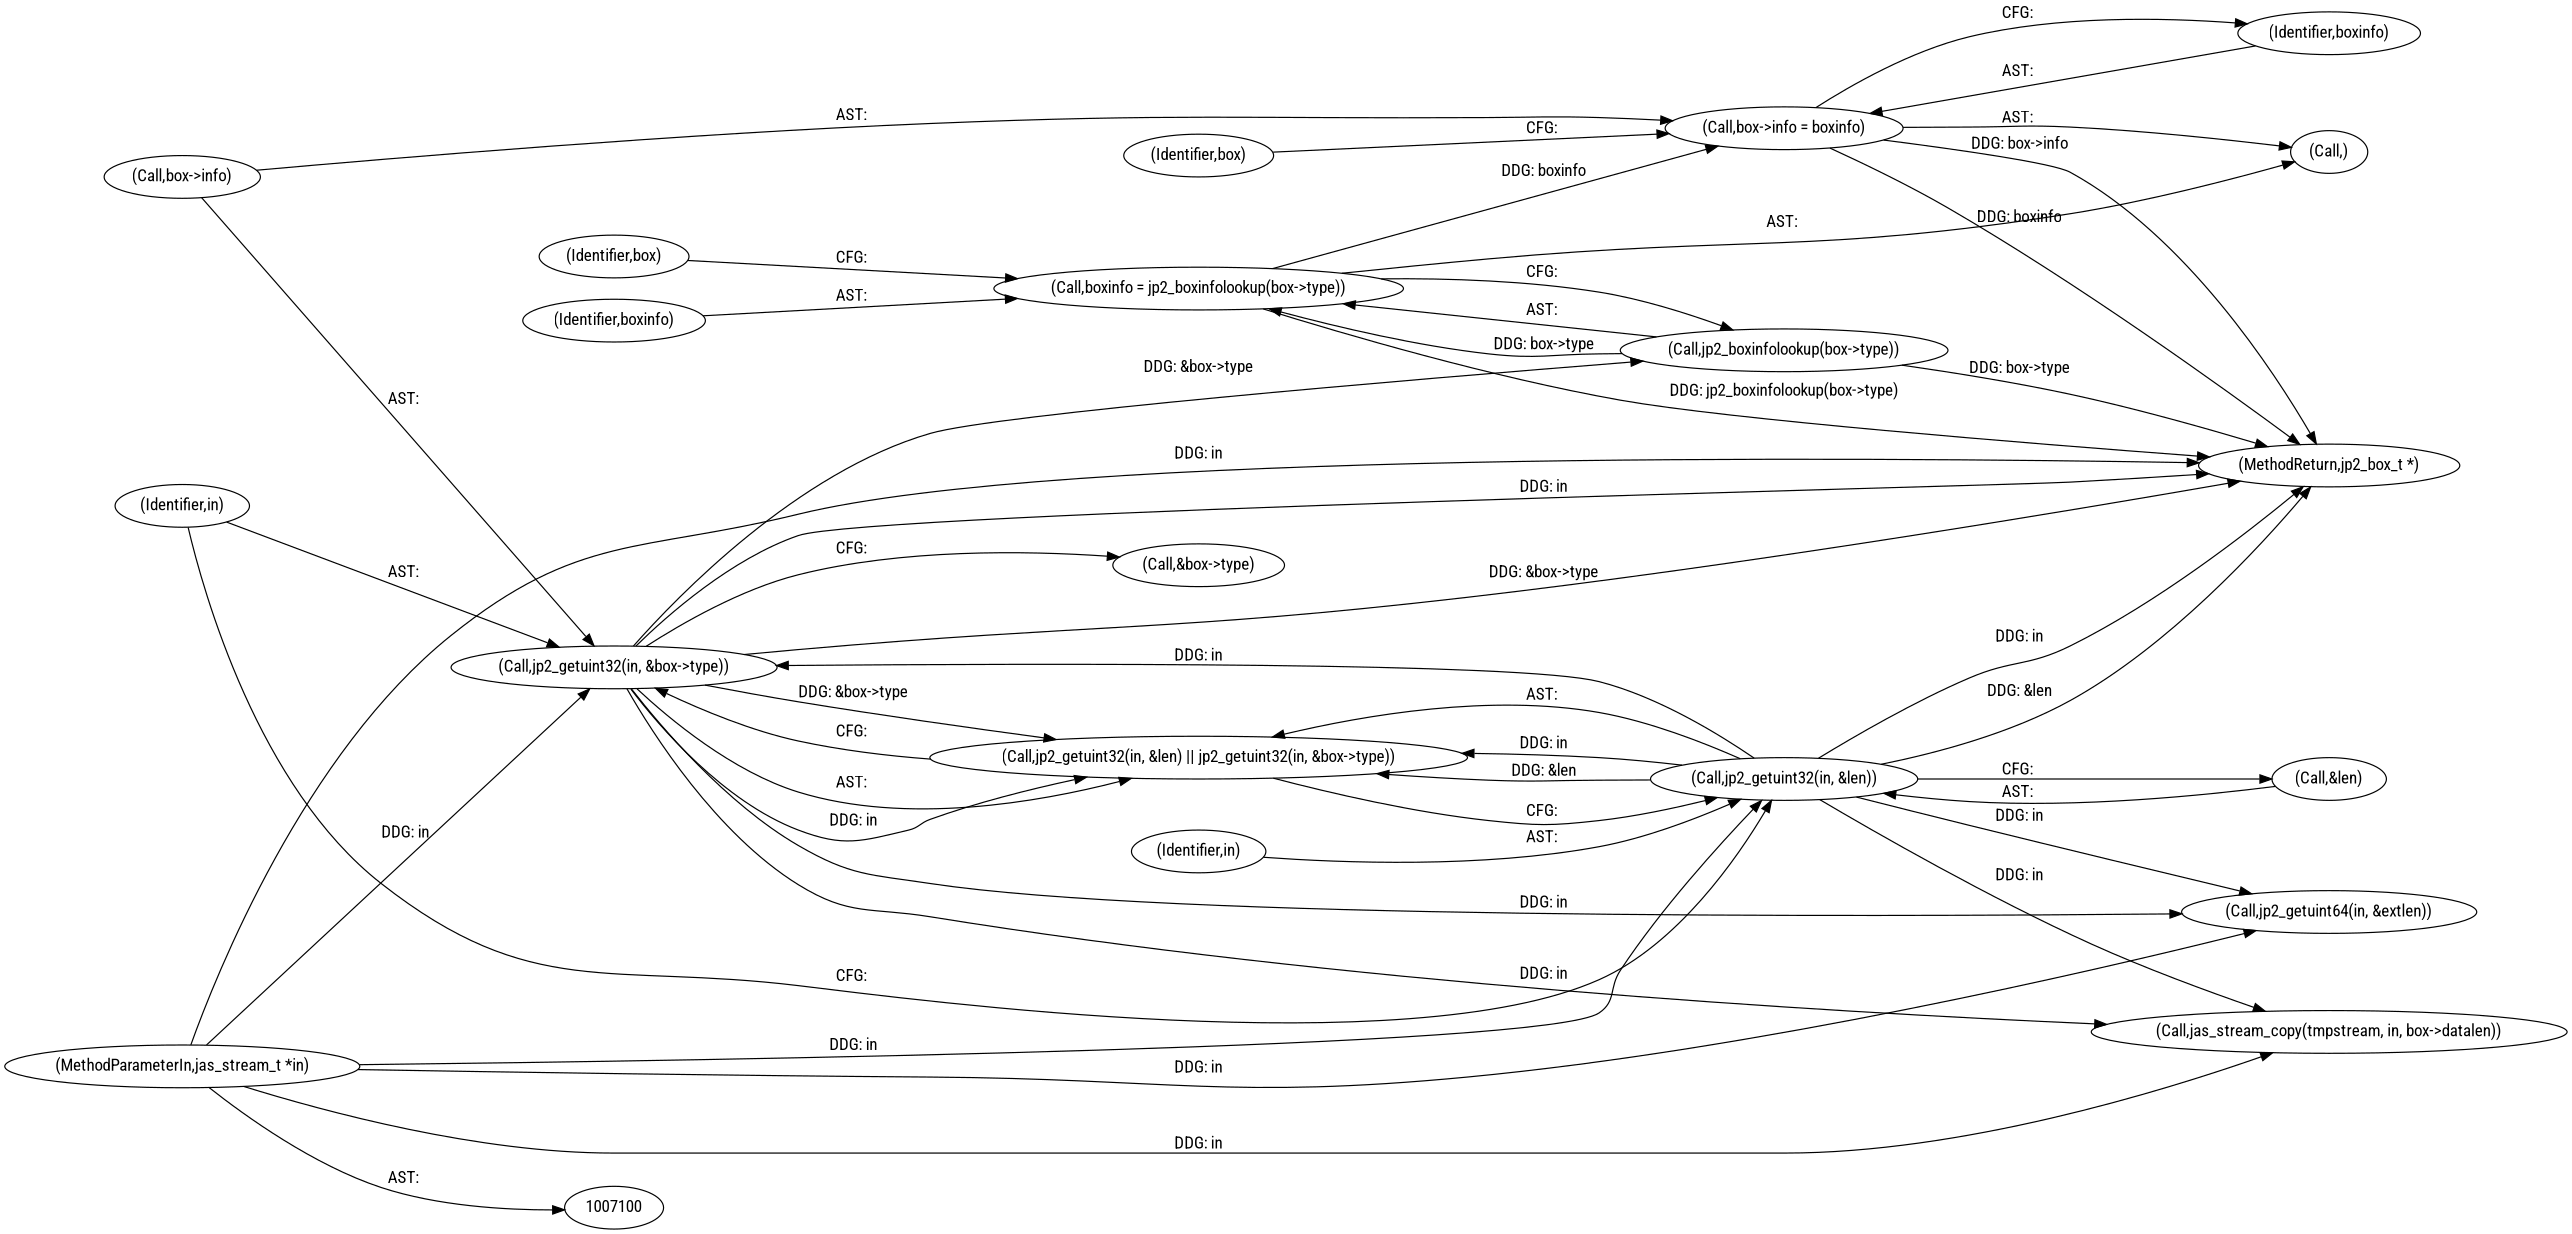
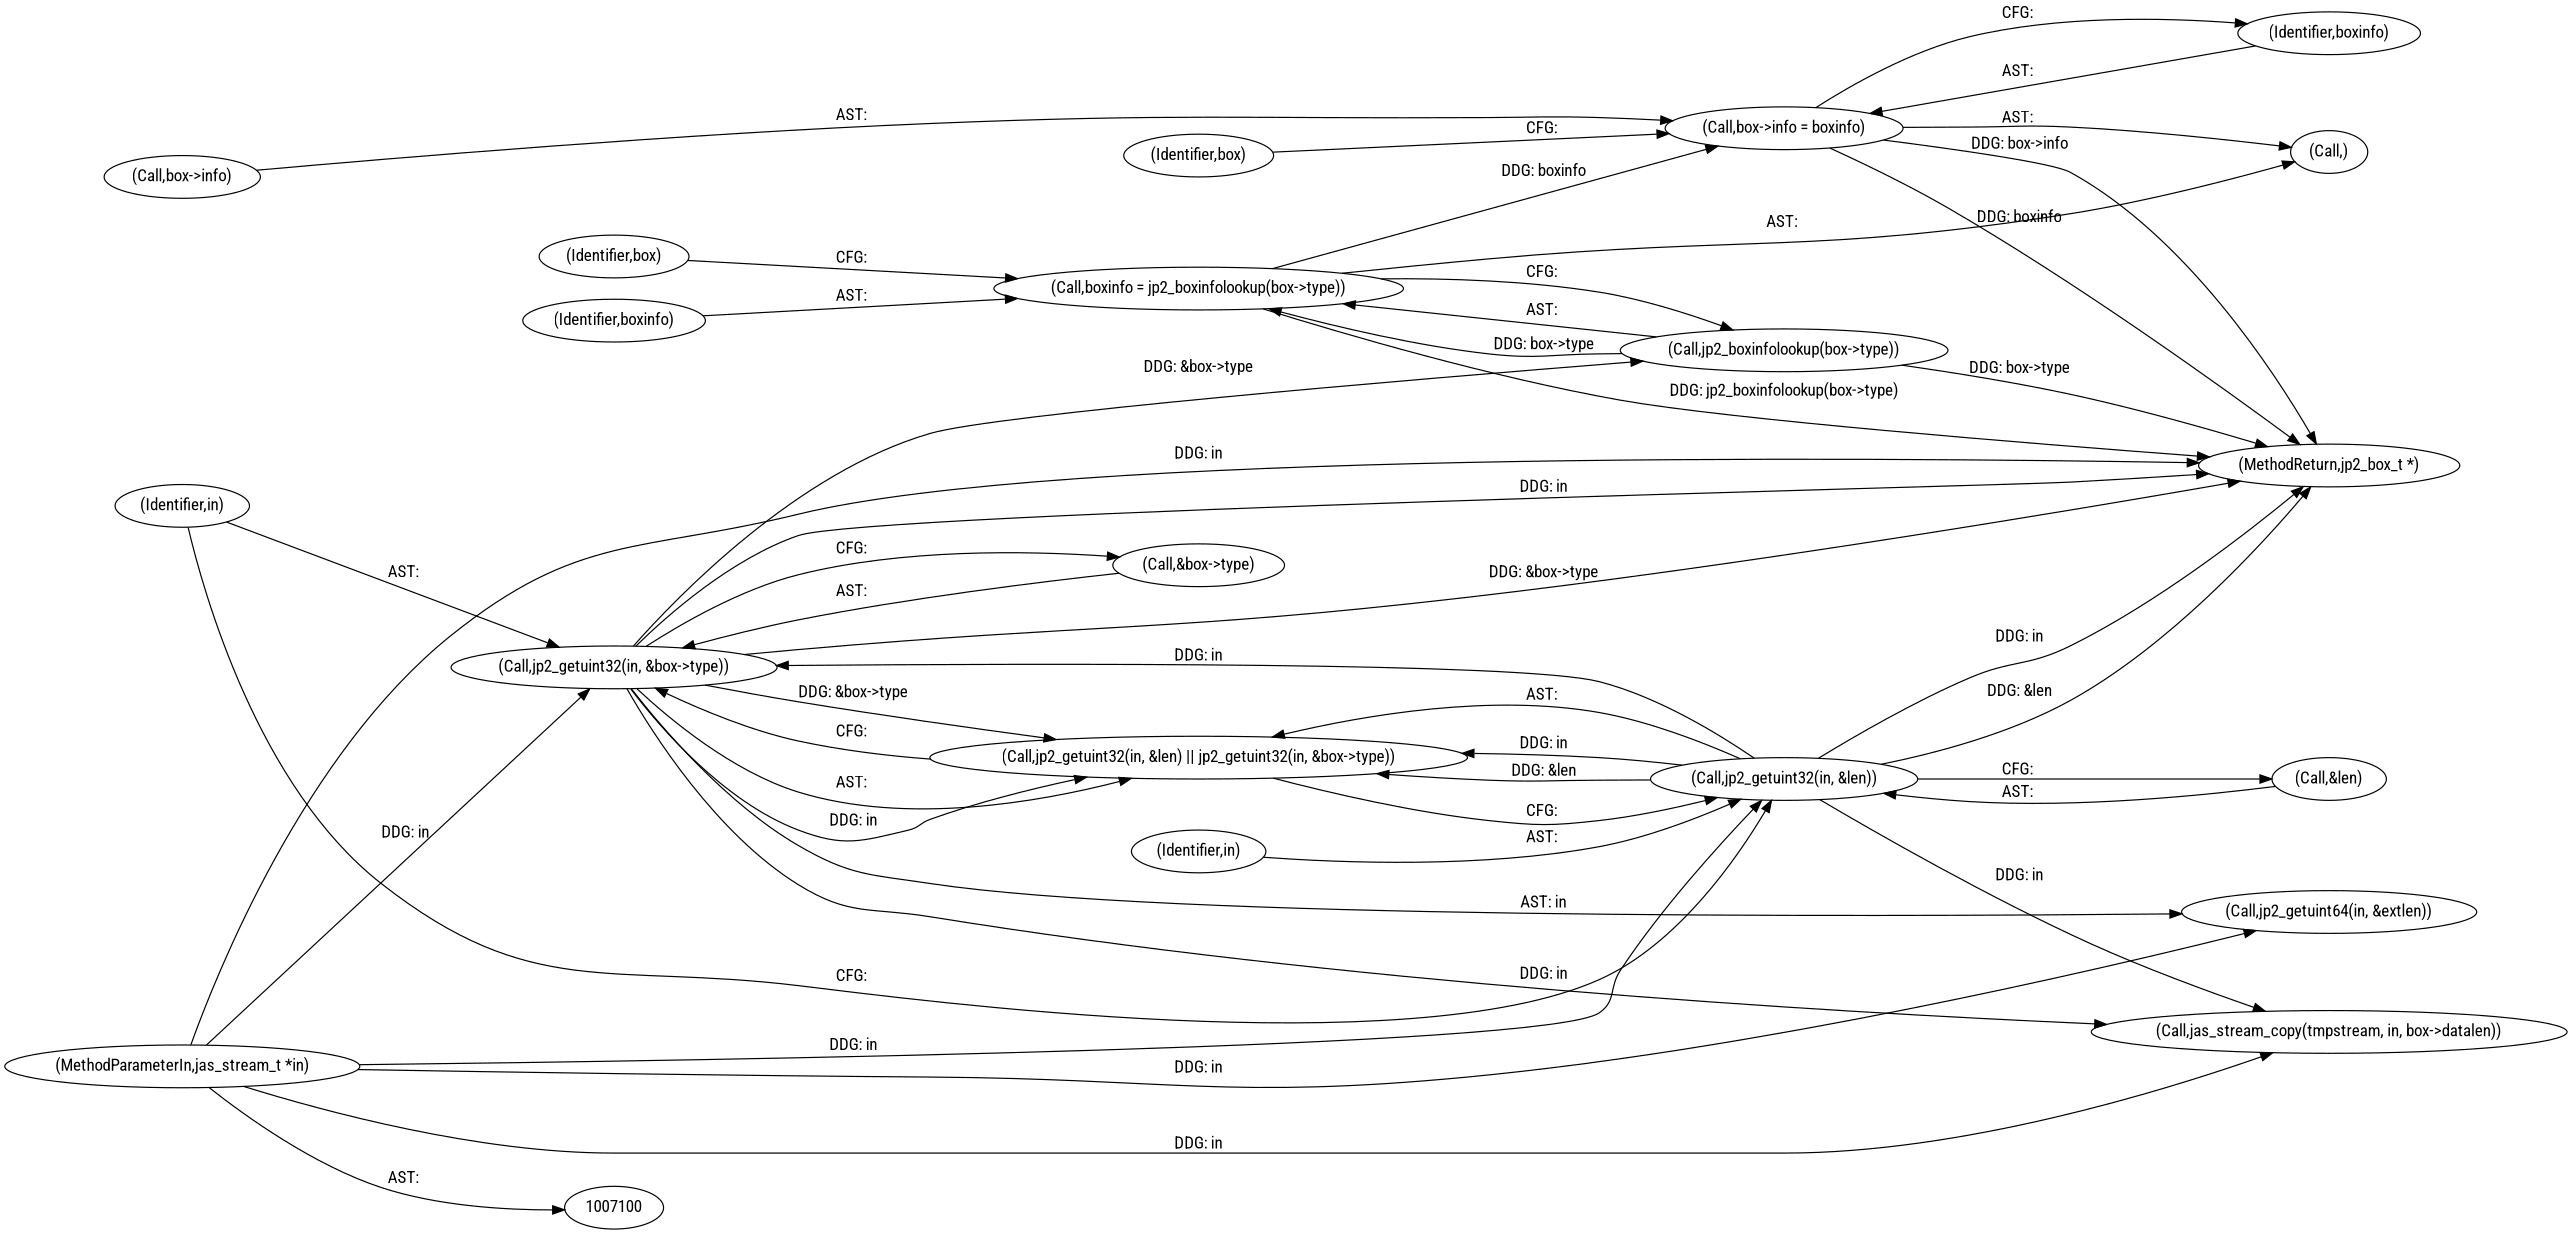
  digraph {
    fontname="Roboto Condensed"
    rankdir=LR
    node [fontname="Roboto Condensed"]
    edge [fontname="Roboto Condensed"]
    n1 [label="(Call,boxinfo = jp2_boxinfolookup(box->type))"]
    n2 [label="(Call,jp2_boxinfolookup(box->type))"]
    n3 [label="(Call,box->info = boxinfo)"]
    n4 [label="(MethodReturn,jp2_box_t *)"]
    n5 [label="(Call,)"]
    n6 [label="(Identifier,boxinfo)"]
    n7 [label="(Call,jp2_getuint32(in, &box->type))"]
    n8 [label="(Call,&box->type)"]
    n9 [label="(Call,jp2_getuint64(in, &extlen))"]
    n10 [label="(Call,jas_stream_copy(tmpstream, in, box->datalen))"]
    n11 [label="(Call,jp2_getuint32(in, &len) || jp2_getuint32(in, &box->type))"]
    n12 [label="(Call,jp2_getuint32(in, &len))"]
    n13 [label="(Call,&len)"]
    n14 [label="(MethodParameterIn,jas_stream_t *in)"]
    n15 [label=1007100]
    n16 [label="(Identifier,boxinfo)"]
    n17 [label="(Identifier,box)"]
    n18 [label="(Identifier,in)"]
    n19 [label="(Call,box->info)"]
    n20 [label="(Identifier,box)"]
    n21 [label="(Identifier,in)"]
    n1 -> n2 [label="CFG: "]
    n1 -> n3 [label="DDG: boxinfo"]
    n1 -> n4 [label="DDG: jp2_boxinfolookup(box->type)"]
    n1 -> n5 [label="AST: "]
    n2 -> n1 [label="AST: "]
    n2 -> n1 [label="DDG: box->type"]
    n2 -> n4 [label="DDG: box->type"]
    n3 -> n4 [label="DDG: box->info"]
    n3 -> n4 [label="DDG: boxinfo"]
    n3 -> n5 [label="AST: "]
    n3 -> n6 [label="CFG: "]
    n6 -> n3 [label="AST: "]
    n7 -> n2 [label="DDG: &box->type"]
    n7 -> n4 [label="DDG: in"]
    n7 -> n4 [label="DDG: &box->type"]
    n7 -> n8 [label="CFG: "]
-   n7 -> n9 [label="DDG: in"]
+   n7 -> n9 [label="AST: in"]
    n7 -> n10 [label="DDG: in"]
    n7 -> n11 [label="AST: "]
    n7 -> n11 [label="DDG: in"]
    n7 -> n11 [label="DDG: &box->type"]
-   n19 -> n7 [label="AST: "]
+   n8 -> n7 [label="AST: "]
    n11 -> n7 [label="CFG: "]
    n11 -> n12 [label="CFG: "]
    n12 -> n4 [label="DDG: in"]
    n12 -> n4 [label="DDG: &len"]
    n12 -> n7 [label="DDG: in"]
-   n12 -> n9 [label="DDG: in"]
    n12 -> n10 [label="DDG: in"]
    n12 -> n11 [label="AST: "]
    n12 -> n11 [label="DDG: in"]
    n12 -> n11 [label="DDG: &len"]
    n12 -> n13 [label="CFG: "]
    n13 -> n12 [label="AST: "]
    n14 -> n4 [label="DDG: in"]
    n14 -> n7 [label="DDG: in"]
    n14 -> n9 [label="DDG: in"]
    n14 -> n10 [label="DDG: in"]
    n14 -> n12 [label="DDG: in"]
    n14 -> n15 [label="AST: "]
    n16 -> n1 [label="AST: "]
    n17 -> n3 [label="CFG: "]
    n18 -> n12 [label="AST: "]
    n19 -> n3 [label="AST: "]
    n20 -> n1 [label="CFG: "]
    n21 -> n7 [label="AST: "]
    n21 -> n12 [label="CFG: "]
  }
